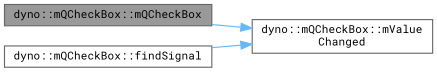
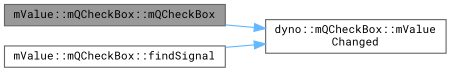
  digraph {
    fontname="Roboto Mono"
    rankdir=LR
    node [color=grey40 fillcolor=white fontname="Roboto Mono" fontsize=10 shape=box style=filled]
    edge [color=steelblue1 fontname="Roboto Mono" fontsize=10 labelfontname=Helvetica labelfontsize=10 style=solid]
-   n1 [color=gray40 fillcolor=grey60 fontcolor=black height=0.2 label="dyno::mQCheckBox::mQCheckBox" width=0.4]
+   n1 [color=gray40 fillcolor=grey60 fontcolor=black height=0.2 label="mValue::mQCheckBox::mQCheckBox" width=0.4]
    n2 [height=0.2 label="dyno::mQCheckBox::mValue\lChanged" width=0.4]
-   n3 [height=0.2 label="dyno::mQCheckBox::findSignal" width=0.4]
+   n3 [height=0.2 label="mValue::mQCheckBox::findSignal" width=0.4]
    n1 -> n2
    n3 -> n2
  }
